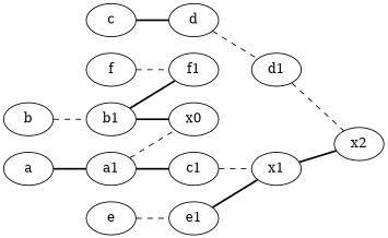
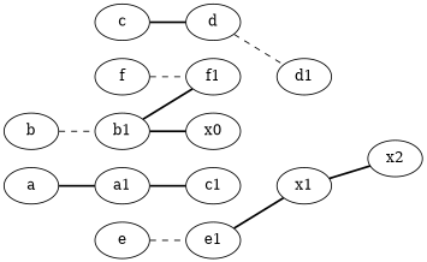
  graph {
    rankdir=LR
    node [labelfontsize=50]
    edge [style=bold]
    c
    d
    c1
    x1
    b1
    x0
    f1
    x2
    a1
    d1
    e1
    e
    f
    b
    a
    c -- d
    d -- d1 [style=dashed]
-   c1 -- x1 [style=dashed]
    x1 -- x2
    b1 -- x0
    b1 -- f1
    a1 -- c1
-   a1 -- x0 [style=dashed]
-   d1 -- x2 [style=dashed]
    e1 -- x1
    e -- e1 [style=dashed]
    f -- f1 [style=dashed]
    b -- b1 [style=dashed]
    a -- a1
  }
